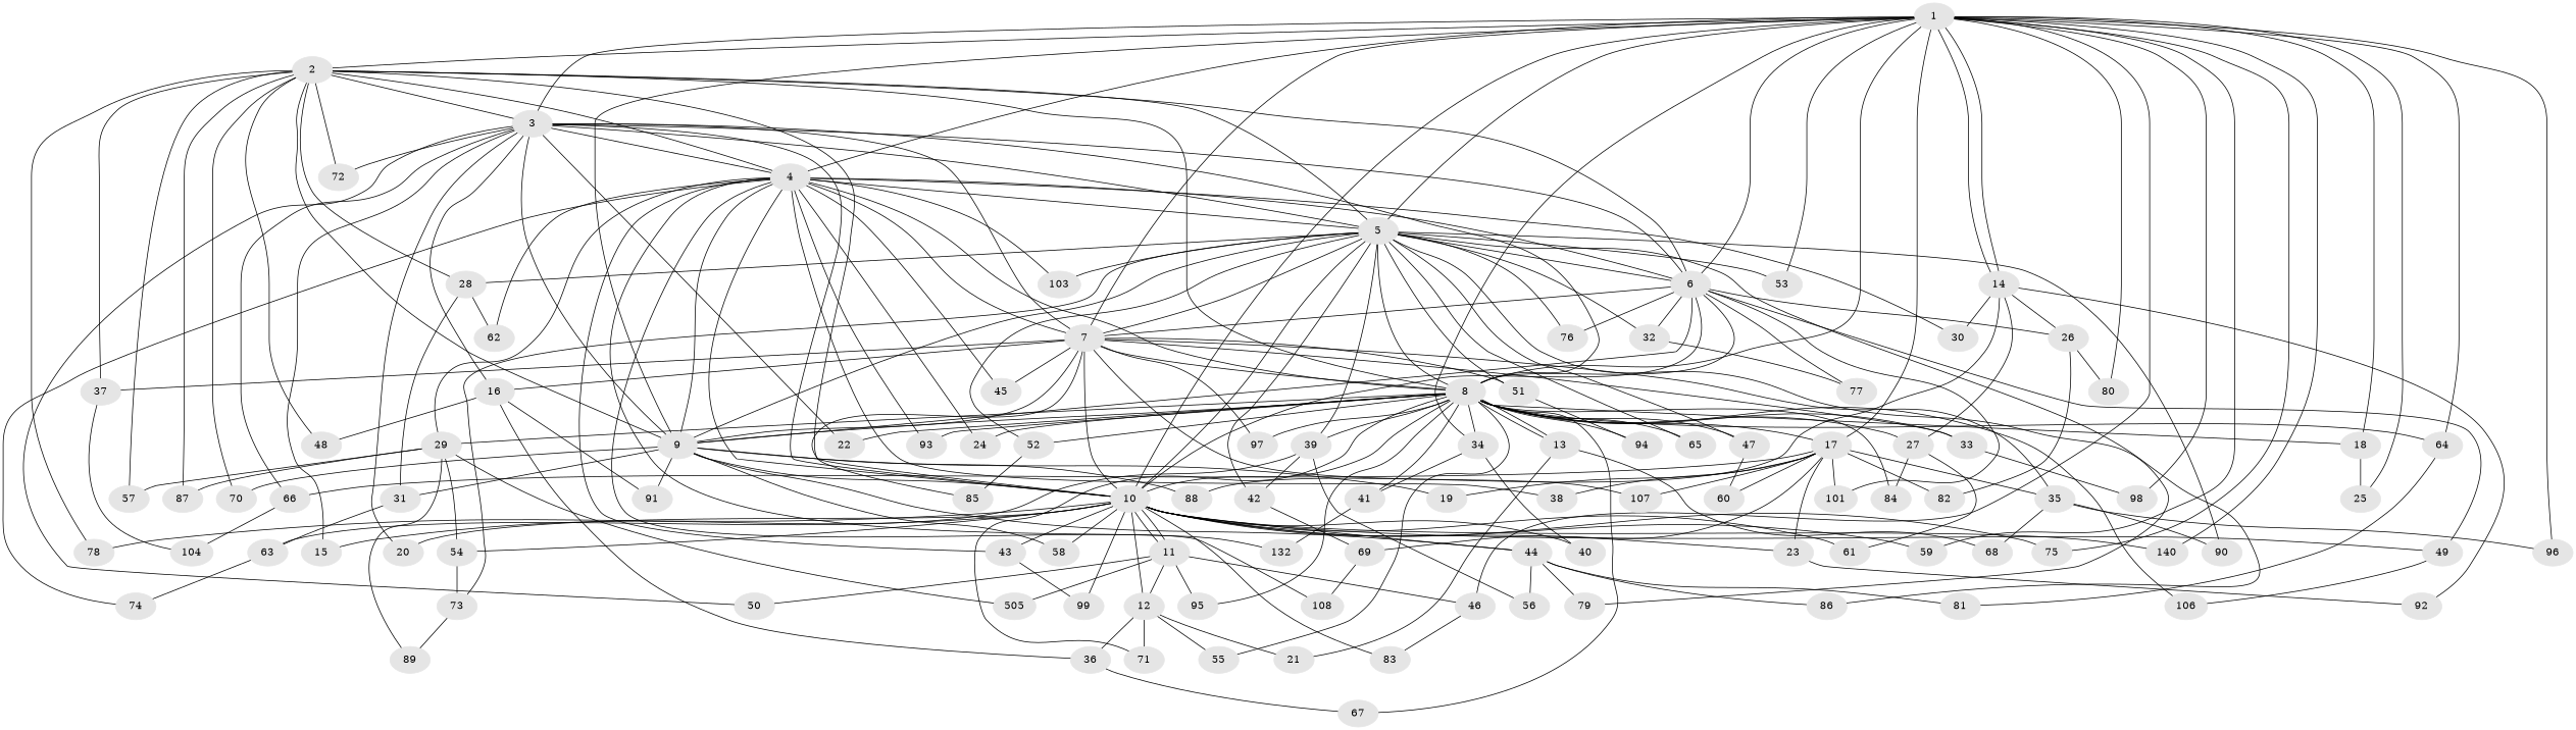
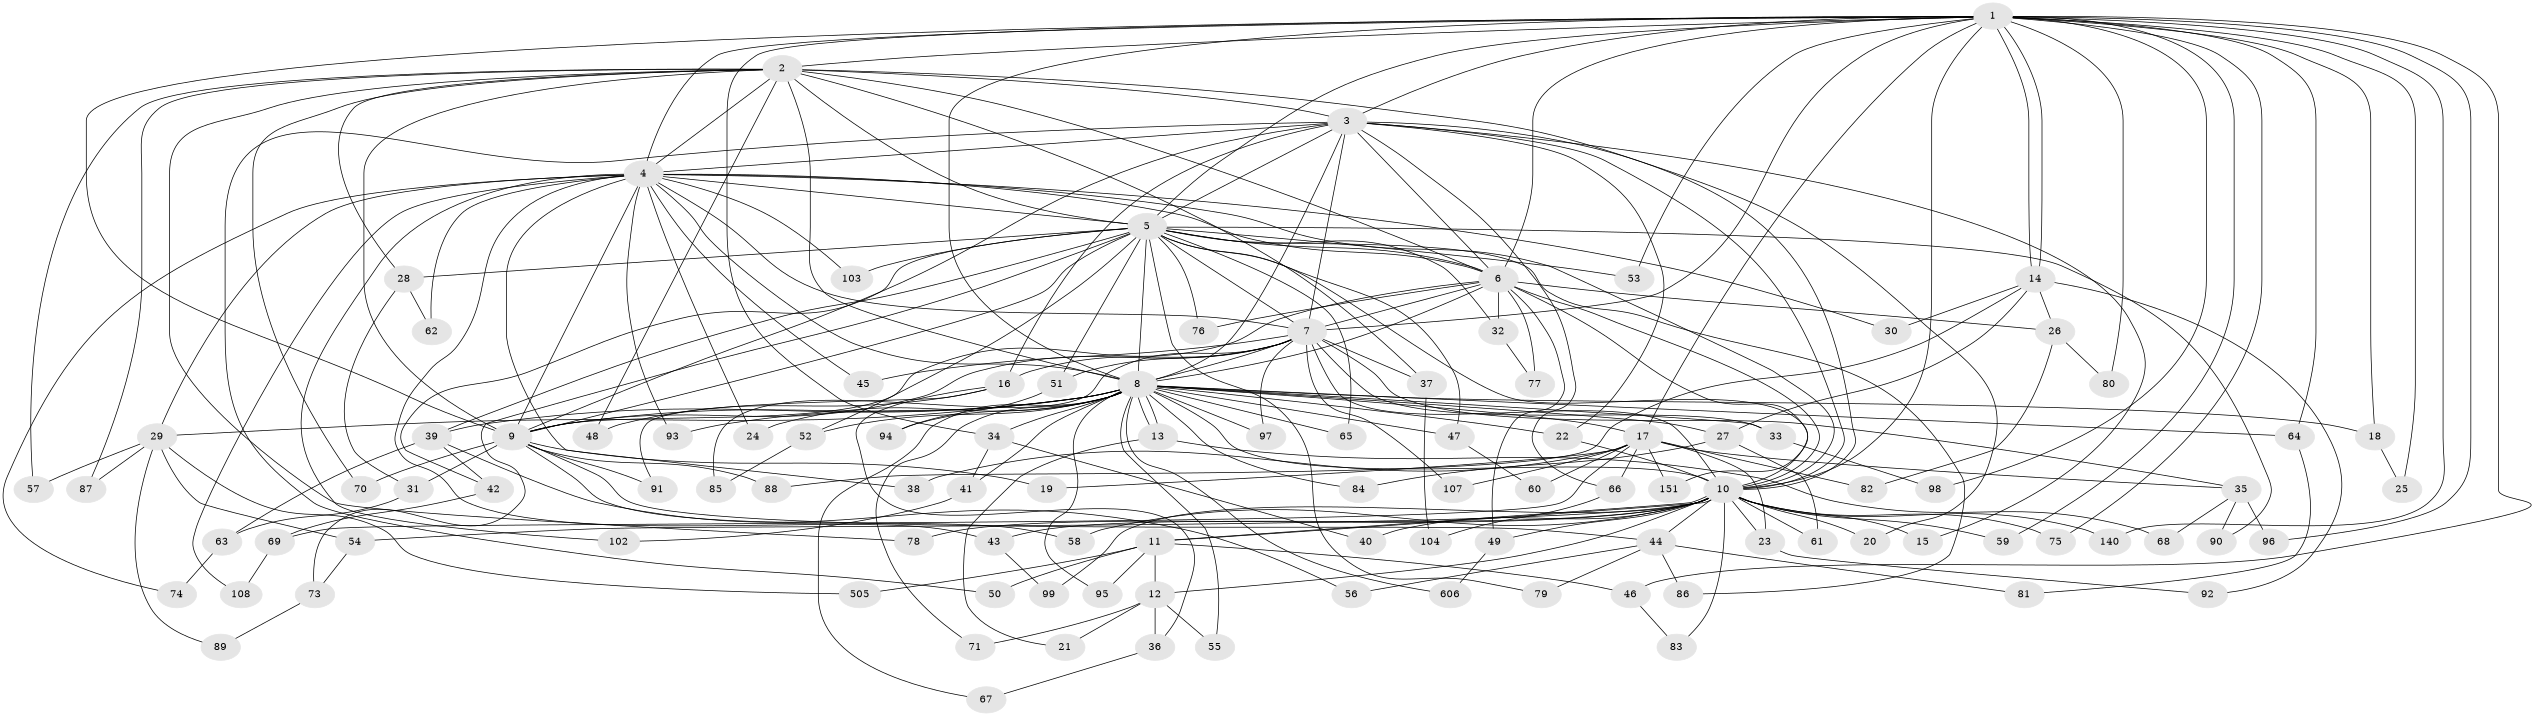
  graph {
    node [color=gray90 style=filled]
    1
    2
    3
    4
    5
    6
    7
    8
    9
    10
    14
    17
    18
    25
    34
    46
    53
    59
    64
    75
    80
    96
    98
    n24 [label=140]
    28
    37
    48
    57
    70
-   72
    78
    87
    15
    16
    20
    22
    50
    66
    24
    29
    30
    38
    43
    45
    62
    74
    93
-   102 [label=132]
+   102
    103
    108
    32
    39
    42
    47
    51
    52
    65
    73
    76
    79
    86
    90
    26
    49
    77
-   101
+   101 [label=151]
    33
    35
    85
    97
    107
    13
    27
    41
    55
    67
    71
    84
    94
    95
-   106
+   106 [label=606]
    19
    31
    44
    58
    88
    91
    11
    12
    23
    40
    54
    61
    83
    99
    92
    60
    69
    82
    81
    104
    36
    n103 [label=505]
    89
    63
    56
    68
    21
    1 -- 2
    1 -- 3
    1 -- 4
    1 -- 5
    1 -- 6
    1 -- 7
    1 -- 8
    1 -- 9
    1 -- 10
    1 -- 14
    1 -- 14
    1 -- 17
    1 -- 18
    1 -- 25
    1 -- 34
    1 -- 46
    1 -- 53
    1 -- 59
    1 -- 64
    1 -- 75
    1 -- 80
    1 -- 96
    1 -- 98
    1 -- n24
    2 -- 3
    2 -- 4
    2 -- 5
    2 -- 6
    2 -- 8
    2 -- 9
    2 -- 10
    2 -- 28
    2 -- 37
    2 -- 48
    2 -- 57
    2 -- 70
-   2 -- 72
    2 -- 78
    2 -- 87
    3 -- 4
    3 -- 5
    3 -- 6
    3 -- 7
    3 -- 8
    3 -- 9
    3 -- 10
-   3 -- 72
    3 -- 15
    3 -- 16
    3 -- 20
    3 -- 22
    3 -- 50
    3 -- 66
    4 -- 5
    4 -- 6
    4 -- 7
    4 -- 8
    4 -- 9
    4 -- 10
    4 -- 24
    4 -- 29
    4 -- 30
    4 -- 38
    4 -- 43
    4 -- 45
    4 -- 62
    4 -- 74
    4 -- 93
    4 -- 102
    4 -- 103
    4 -- 108
    5 -- 6
    5 -- 7
    5 -- 8
    5 -- 9
    5 -- 10
    5 -- 53
    5 -- 28
    5 -- 103
    5 -- 32
    5 -- 39
    5 -- 42
    5 -- 47
    5 -- 51
    5 -- 52
    5 -- 65
    5 -- 73
    5 -- 76
    5 -- 79
    5 -- 86
    5 -- 90
    6 -- 7
    6 -- 8
    6 -- 9
    6 -- 10
    6 -- 32
    6 -- 76
    6 -- 26
    6 -- 49
    6 -- 77
    6 -- 101
    7 -- 8
    7 -- 9
    7 -- 10
    7 -- 37
    7 -- 16
    7 -- 45
    7 -- 51
    7 -- 33
    7 -- 35
    7 -- 85
    7 -- 97
    7 -- 107
    8 -- 9
    8 -- 10
    8 -- 17
    8 -- 18
    8 -- 34
    8 -- 64
    8 -- 22
    8 -- 24
    8 -- 29
    8 -- 93
    8 -- 39
    8 -- 47
    8 -- 52
    8 -- 65
    8 -- 33
    8 -- 97
    8 -- 13
    8 -- 13
    8 -- 27
    8 -- 41
    8 -- 55
    8 -- 67
    8 -- 71
    8 -- 84
    8 -- 94
    8 -- 95
    8 -- 106
-   9 -- 10
+   22 -- 10
    9 -- 70
    9 -- 19
    9 -- 31
    9 -- 44
    9 -- 58
    9 -- 88
    9 -- 91
    10 -- 59
    10 -- 75
    10 -- n24
    10 -- 78
    10 -- 15
    10 -- 20
    10 -- 43
    10 -- 49
    10 -- 44
    10 -- 58
    10 -- 11
    10 -- 11
    10 -- 12
    10 -- 23
    10 -- 40
    10 -- 54
    10 -- 61
    10 -- 83
    10 -- 99
    14 -- 30
    14 -- 26
    14 -- 27
    14 -- 88
    14 -- 92
    17 -- 66
    17 -- 38
    17 -- 101
    17 -- 35
    17 -- 107
    17 -- 19
    17 -- 23
    17 -- 60
    17 -- 69
    17 -- 82
    18 -- 25
    34 -- 41
    34 -- 40
    46 -- 83
    64 -- 81
    28 -- 62
    28 -- 31
    37 -- 104
    16 -- 48
    16 -- 91
    16 -- 36
    66 -- 104
    29 -- 57
    29 -- 87
    29 -- 54
    29 -- n103
    29 -- 89
    43 -- 99
    32 -- 77
    39 -- 42
    39 -- 63
    39 -- 56
    42 -- 69
    47 -- 60
    51 -- 94
    52 -- 85
    73 -- 89
    26 -- 80
    26 -- 82
    49 -- 106
    33 -- 98
    35 -- 96
    35 -- 90
    35 -- 68
    13 -- 68
    13 -- 21
    27 -- 84
    27 -- 61
    41 -- 102
    31 -- 63
    44 -- 79
    44 -- 86
    44 -- 81
    44 -- 56
    11 -- 46
    11 -- 50
    11 -- 95
    11 -- 12
    11 -- n103
    12 -- 55
    12 -- 71
    12 -- 36
    12 -- 21
    23 -- 92
    54 -- 73
    69 -- 108
    36 -- 67
    63 -- 74
  }
